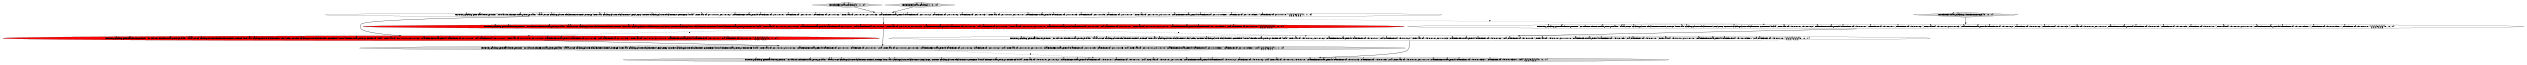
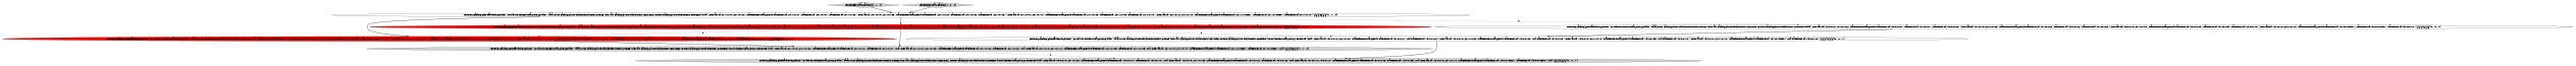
  digraph {
    node [fillcolor=lightgray shape=ellipse style=filled]
    edge [style=bold]
    n1 [fillcolor=red label="testQueryCaching(getDefaultQueryRunner(),Druids.newTimeBoundaryQueryBuilder().dataSource(CachingClusteredClientTest.DATA_SOURCE).intervals(CachingClusteredClientTest.SEG_SPEC).context(CachingClusteredClientTest.CONTEXT).bound(TimeBoundaryQuery.MAX_TIME).build(),Intervals.of(\"2011-01-01/2011-01-02\"),makeTimeBoundaryResult(DateTimes.of(\"2011-01-01\"),null,DateTimes.of(\"2011-01-02\")),Intervals.of(\"2011-01-01/2011-01-03\"),makeTimeBoundaryResult(DateTimes.of(\"2011-01-02\"),null,DateTimes.of(\"2011-01-03\")),Intervals.of(\"2011-01-01/2011-01-10\"),makeTimeBoundaryResult(DateTimes.of(\"2011-01-05\"),null,DateTimes.of(\"2011-01-10\")),Intervals.of(\"2011-01-01/2011-01-10\"),makeTimeBoundaryResult(DateTimes.of(\"2011-01-05T01\"),null,DateTimes.of(\"2011-01-10\")))@@@4@@@['1', '0', '0']"]
    n2 [fillcolor=red label="testQueryCaching(getDefaultQueryRunner(),Druids.newTimeBoundaryQueryBuilder().dataSource(CachingClusteredClientTest.DATA_SOURCE).intervals(CachingClusteredClientTest.SEG_SPEC).context(CachingClusteredClientTest.CONTEXT).bound(TimeBoundaryQuery.MAX_TIME).build(),Intervals.of(\"2011-01-01/2011-01-02\"),makeTimeBoundaryResult(DateTimes.of(\"2011-01-02\"),null,DateTimes.of(\"2011-01-02\")),Intervals.of(\"2011-01-01/2011-01-03\"),makeTimeBoundaryResult(DateTimes.of(\"2011-01-03\"),null,DateTimes.of(\"2011-01-03\")),Intervals.of(\"2011-01-01/2011-01-10\"),makeTimeBoundaryResult(DateTimes.of(\"2011-01-10\"),null,DateTimes.of(\"2011-01-10\")))@@@4@@@['0', '1', '0']"]
    n3 [label="testQueryCaching(getDefaultQueryRunner(),Druids.newTimeBoundaryQueryBuilder().dataSource(CachingClusteredClientTest.DATA_SOURCE).intervals(CachingClusteredClientTest.SEG_SPEC).context(CachingClusteredClientTest.CONTEXT).bound(TimeBoundaryQuery.MIN_TIME).build(),Intervals.of(\"2011-01-01/2011-01-02\"),makeTimeBoundaryResult(DateTimes.of(\"2011-01-01\"),DateTimes.of(\"2011-01-01\"),null),Intervals.of(\"2011-01-01/2011-01-03\"),makeTimeBoundaryResult(DateTimes.of(\"2011-01-02\"),DateTimes.of(\"2011-01-02\"),null),Intervals.of(\"2011-01-01/2011-01-10\"),makeTimeBoundaryResult(DateTimes.of(\"2011-01-05\"),DateTimes.of(\"2011-01-05\"),null),Intervals.of(\"2011-01-01/2011-01-10\"),makeTimeBoundaryResult(DateTimes.of(\"2011-01-05T01\"),DateTimes.of(\"2011-01-05T01\"),null))@@@5@@@['1', '1', '0']"]
    n4 [fillcolor=white label="testQueryCaching(getDefaultQueryRunner(),Druids.newTimeBoundaryQueryBuilder().dataSource(CachingClusteredClientTest.DATA_SOURCE).intervals(CachingClusteredClientTest.SEG_SPEC).context(CachingClusteredClientTest.CONTEXT).bound(TimeBoundaryQuery.MAX_TIME).build(),Intervals.of(\"1970-01-01/2011-01-02\"),makeTimeBoundaryResult(DateTimes.of(\"1970-01-01\"),null,DateTimes.of(\"1970-01-02\")),Intervals.of(\"1970-01-01/2011-01-03\"),makeTimeBoundaryResult(DateTimes.of(\"1970-01-02\"),null,DateTimes.of(\"1970-01-03\")),Intervals.of(\"1970-01-01/2011-01-10\"),makeTimeBoundaryResult(DateTimes.of(\"1970-01-05\"),null,DateTimes.of(\"1970-01-10\")),Intervals.of(\"1970-01-01/2011-01-10\"),makeTimeBoundaryResult(DateTimes.of(\"1970-01-05T01\"),null,DateTimes.of(\"1970-01-10\")))@@@4@@@['0', '0', '1']"]
    n5 [fillcolor=white label="testQueryCaching(getDefaultQueryRunner(),Druids.newTimeBoundaryQueryBuilder().dataSource(CachingClusteredClientTest.DATA_SOURCE).intervals(CachingClusteredClientTest.SEG_SPEC).context(CachingClusteredClientTest.CONTEXT).build(),Intervals.of(\"2011-01-01/2011-01-02\"),makeTimeBoundaryResult(DateTimes.of(\"2011-01-01\"),DateTimes.of(\"2011-01-01\"),DateTimes.of(\"2011-01-02\")),Intervals.of(\"2011-01-01/2011-01-03\"),makeTimeBoundaryResult(DateTimes.of(\"2011-01-02\"),DateTimes.of(\"2011-01-02\"),DateTimes.of(\"2011-01-03\")),Intervals.of(\"2011-01-01/2011-01-10\"),makeTimeBoundaryResult(DateTimes.of(\"2011-01-05\"),DateTimes.of(\"2011-01-05\"),DateTimes.of(\"2011-01-10\")),Intervals.of(\"2011-01-01/2011-01-10\"),makeTimeBoundaryResult(DateTimes.of(\"2011-01-05T01\"),DateTimes.of(\"2011-01-05T01\"),DateTimes.of(\"2011-01-10\")))@@@3@@@['1', '1', '0']"]
    n6 [fillcolor=white label="testQueryCaching(getDefaultQueryRunner(),Druids.newTimeBoundaryQueryBuilder().dataSource(CachingClusteredClientTest.DATA_SOURCE).intervals(CachingClusteredClientTest.SEG_SPEC).context(CachingClusteredClientTest.CONTEXT).build(),Intervals.of(\"1970-01-01/1970-01-02\"),makeTimeBoundaryResult(DateTimes.of(\"1970-01-01\"),DateTimes.of(\"1970-01-01\"),DateTimes.of(\"1970-01-02\")),Intervals.of(\"1970-01-01/2011-01-03\"),makeTimeBoundaryResult(DateTimes.of(\"1970-01-02\"),DateTimes.of(\"1970-01-02\"),DateTimes.of(\"1970-01-03\")),Intervals.of(\"1970-01-01/2011-01-10\"),makeTimeBoundaryResult(DateTimes.of(\"1970-01-05\"),DateTimes.of(\"1970-01-05\"),DateTimes.of(\"1970-01-10\")),Intervals.of(\"1970-01-01/2011-01-10\"),makeTimeBoundaryResult(DateTimes.of(\"1970-01-05T01\"),DateTimes.of(\"1970-01-05T01\"),DateTimes.of(\"1970-01-10\")))@@@3@@@['0', '0', '1']"]
    n7 [label="testQueryCaching(getDefaultQueryRunner(),Druids.newTimeBoundaryQueryBuilder().dataSource(CachingClusteredClientTest.DATA_SOURCE).intervals(CachingClusteredClientTest.SEG_SPEC).context(CachingClusteredClientTest.CONTEXT).bound(TimeBoundaryQuery.MIN_TIME).build(),Intervals.of(\"1970-01-01/2011-01-02\"),makeTimeBoundaryResult(DateTimes.of(\"1970-01-01\"),DateTimes.of(\"1970-01-01\"),null),Intervals.of(\"1970-01-01/2011-01-03\"),makeTimeBoundaryResult(DateTimes.of(\"1970-01-02\"),DateTimes.of(\"1970-01-02\"),null),Intervals.of(\"1970-01-01/1970-01-10\"),makeTimeBoundaryResult(DateTimes.of(\"1970-01-05\"),DateTimes.of(\"1970-01-05\"),null),Intervals.of(\"1970-01-01/2011-01-10\"),makeTimeBoundaryResult(DateTimes.of(\"1970-01-05T01\"),DateTimes.of(\"1970-01-05T01\"),null))@@@5@@@['0', '0', '1']"]
    n8 [label="testTimeBoundaryCaching['0', '1', '0']" shape=diamond]
-   n9 [label="testTimeBoundaryCachingWhenTimeIsInteger['0', '0', '1']" shape=diamond]
    n10 [label="testTimeBoundaryCaching['1', '0', '0']" shape=diamond]
    n1 -> n2 [label=0 style=dashed]
    n1 -> n3
    n1 -> n4 [label=0 style=dashed]
    n2 -> n3
    n3 -> n7 [label=0 style=dashed]
    n4 -> n7
    n5 -> n1
    n5 -> n2
    n5 -> n6 [label=0 style=dashed]
    n6 -> n4
    n8 -> n5
-   n9 -> n6
    n10 -> n5
  }
